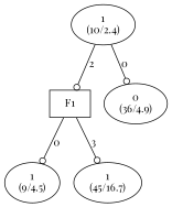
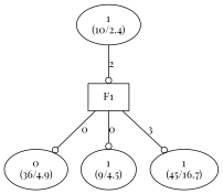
  digraph {
    fontname="Playfair Display"
    node [fontname="Playfair Display" shape=ellipse]
    edge [arrowhead=odot fontname="Playfair Display"]
    n1 [label="F1\n" shape=box]
    n2 [label="0\n(36/4.9)"]
    n3 [label="1\n(9/4.5)"]
    n4 [label="1\n(45/16.7)"]
    n5 [label="1\n(10/2.4)"]
-   n5 -> n2 [label=0]
+   n1 -> n2 [label=0]
    n1 -> n3 [label=0]
    n1 -> n4 [label=3]
    n5 -> n1 [label=2]
  }
